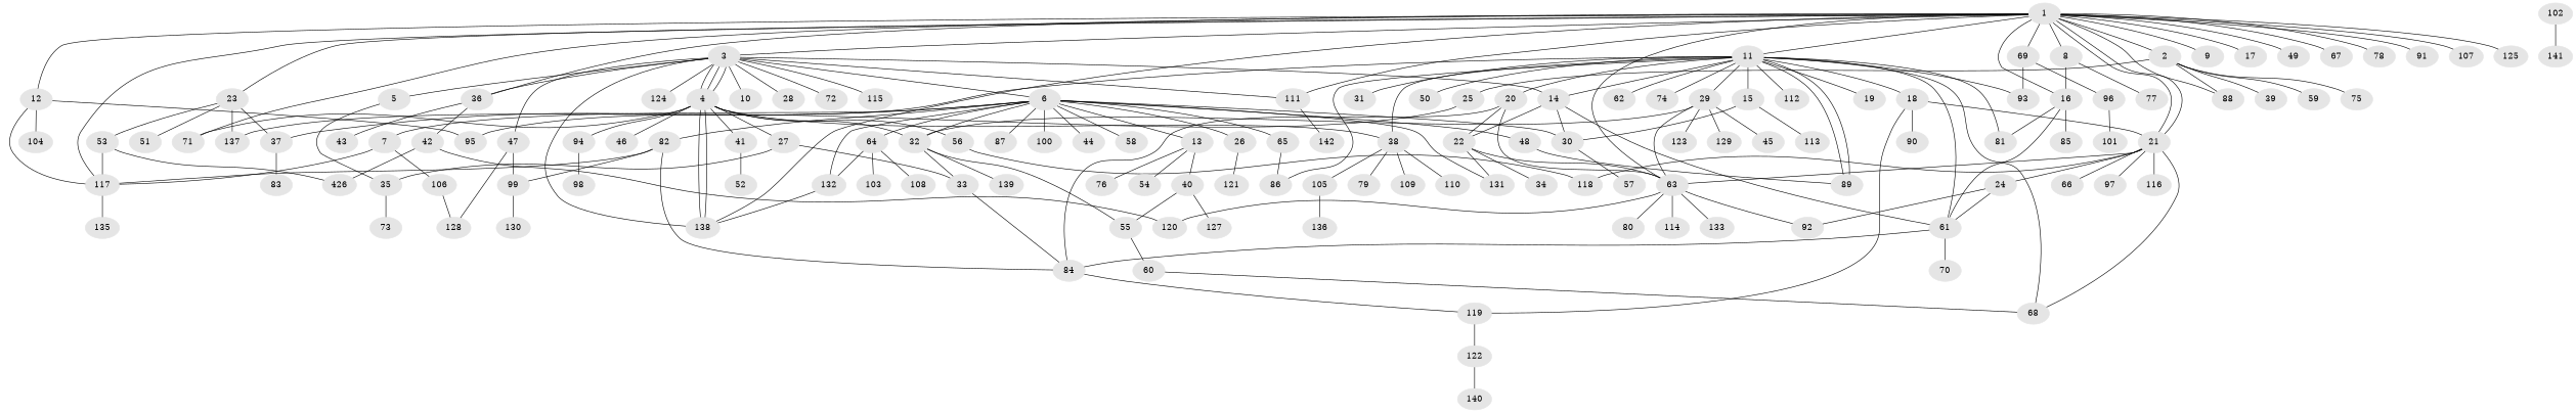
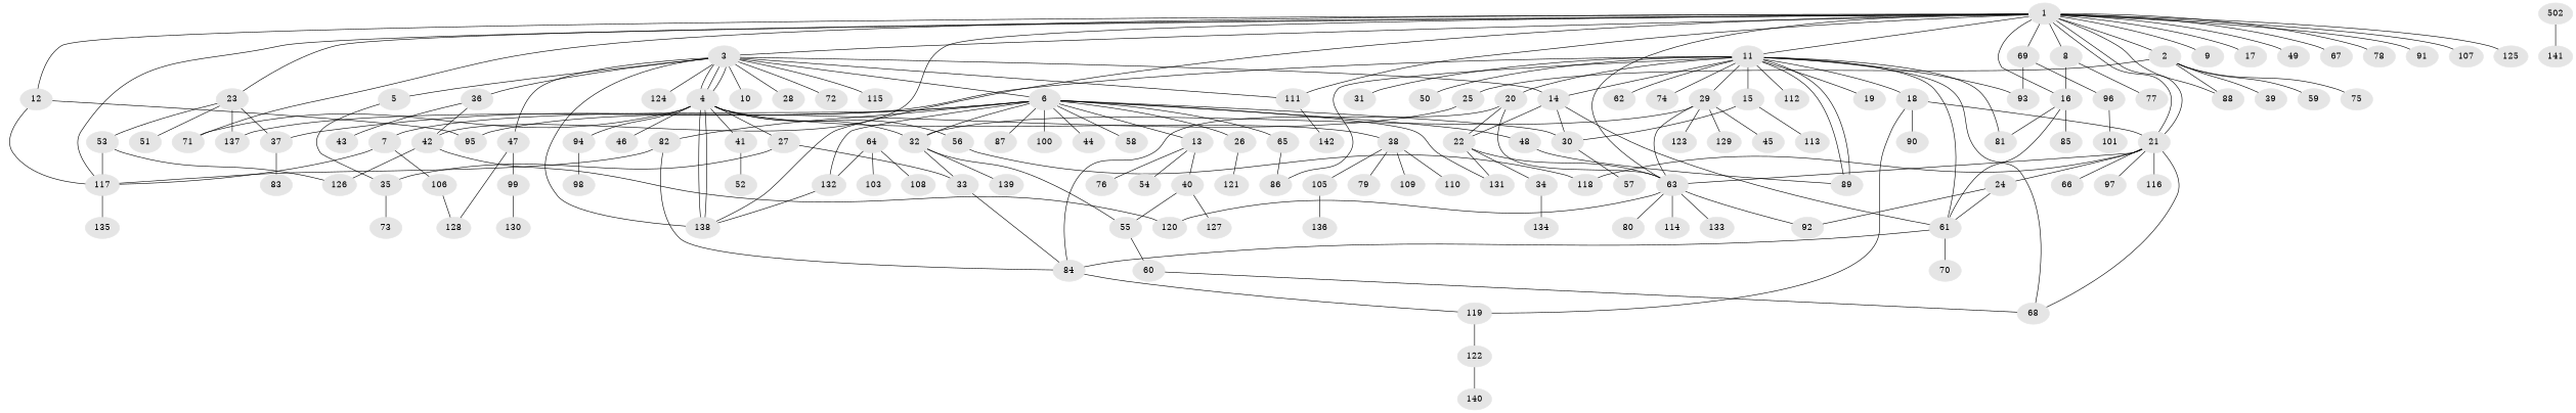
  graph {
    node [color=gray90 style=filled]
    1
    2
    3
    8
    9
    11
    12
    16
    17
    21
    23
    42
    49
    63
    67
    69
    71
    78
    88
    91
    107
    111
    117
    125
    138
    25
    39
    59
    75
    4
    5
    6
    10
    14
    28
    36
    47
    72
    115
    124
    77
    38
    15
    18
    19
    20
    29
    31
    50
    61
    62
    68
    74
    81
    86
    89
    93
    112
    137
    95
-   104
    85
    24
    66
    97
    116
    118
    37
    53
    51
    120
-   126 [label=426]
+   126
    80
    92
    114
    133
    96
    142
    135
    27
    32
    41
    46
    56
    94
    35
    7
    13
    26
    30
    44
    48
    58
    64
    65
    82
    87
    100
    131
    132
    22
    43
    99
    128
    33
    55
    139
    79
    105
    109
    110
    52
    98
    73
    106
    40
    54
    76
    121
    57
    83
    103
    108
    84
    113
    90
    119
    45
    123
    129
    70
    127
    34
    122
+   134
    60
    136
    130
    101
-   102
+   102 [label=502]
    141
    140
    1 -- 2
    1 -- 3
    1 -- 8
    1 -- 9
    1 -- 11
    1 -- 12
    1 -- 16
    1 -- 17
    1 -- 21
    1 -- 21
    1 -- 23
-   1 -- 36
+   1 -- 42
    1 -- 49
    1 -- 63
    1 -- 67
    1 -- 69
    1 -- 71
    1 -- 78
    1 -- 88
    1 -- 91
    1 -- 107
    1 -- 111
    1 -- 117
    1 -- 125
    1 -- 138
    2 -- 88
    2 -- 25
    2 -- 39
    2 -- 59
    2 -- 75
    3 -- 111
    3 -- 138
    3 -- 4
    3 -- 4
    3 -- 4
    3 -- 5
    3 -- 6
    3 -- 10
    3 -- 14
    3 -- 28
    3 -- 36
    3 -- 47
    3 -- 72
    3 -- 115
    3 -- 124
    8 -- 16
    8 -- 77
    11 -- 14
-   11 -- 38
    11 -- 15
    11 -- 18
    11 -- 19
    11 -- 20
    11 -- 29
    11 -- 31
    11 -- 50
    11 -- 61
    11 -- 62
    11 -- 68
    11 -- 74
    11 -- 81
    11 -- 86
    11 -- 89
    11 -- 89
    11 -- 93
    11 -- 112
    11 -- 137
    12 -- 117
    12 -- 95
-   12 -- 104
    16 -- 61
    16 -- 81
    16 -- 85
    21 -- 63
    21 -- 68
    21 -- 24
    21 -- 66
    21 -- 97
    21 -- 116
    21 -- 118
    23 -- 137
    23 -- 37
    23 -- 53
    23 -- 51
    42 -- 120
    42 -- 126
    63 -- 120
    63 -- 80
    63 -- 92
    63 -- 114
    63 -- 133
    69 -- 93
    69 -- 96
    111 -- 142
    117 -- 135
    25 -- 95
    4 -- 71
    4 -- 138
    4 -- 138
    4 -- 38
    4 -- 27
    4 -- 32
    4 -- 41
    4 -- 46
    4 -- 56
    4 -- 94
    5 -- 35
    6 -- 37
    6 -- 32
    6 -- 7
    6 -- 13
    6 -- 26
    6 -- 30
    6 -- 44
    6 -- 48
    6 -- 58
-   6 -- 64
    6 -- 65
    6 -- 82
    6 -- 87
    6 -- 100
    6 -- 131
    6 -- 132
    14 -- 61
    14 -- 30
    14 -- 22
    36 -- 42
    36 -- 43
    47 -- 99
    47 -- 128
    38 -- 79
    38 -- 105
    38 -- 109
    38 -- 110
    15 -- 30
    15 -- 113
    18 -- 21
    18 -- 90
    18 -- 119
    20 -- 63
    20 -- 22
    20 -- 84
    29 -- 63
    29 -- 32
    29 -- 45
    29 -- 123
    29 -- 129
    61 -- 84
    61 -- 70
    24 -- 61
    24 -- 92
    37 -- 83
    53 -- 117
    53 -- 126
    96 -- 101
    27 -- 35
    27 -- 33
    32 -- 33
    32 -- 55
    32 -- 139
    41 -- 52
    56 -- 118
    94 -- 98
    35 -- 73
    7 -- 117
    7 -- 106
    13 -- 40
    13 -- 54
    13 -- 76
    26 -- 121
    30 -- 57
    48 -- 89
    64 -- 132
    64 -- 103
    64 -- 108
    65 -- 86
    82 -- 117
-   82 -- 99
    82 -- 84
    132 -- 138
    22 -- 63
    22 -- 131
    22 -- 34
    99 -- 130
    33 -- 84
    55 -- 60
    105 -- 136
    106 -- 128
    40 -- 55
    40 -- 127
    84 -- 119
    119 -- 122
+   34 -- 134
    122 -- 140
    60 -- 68
    102 -- 141
  }
